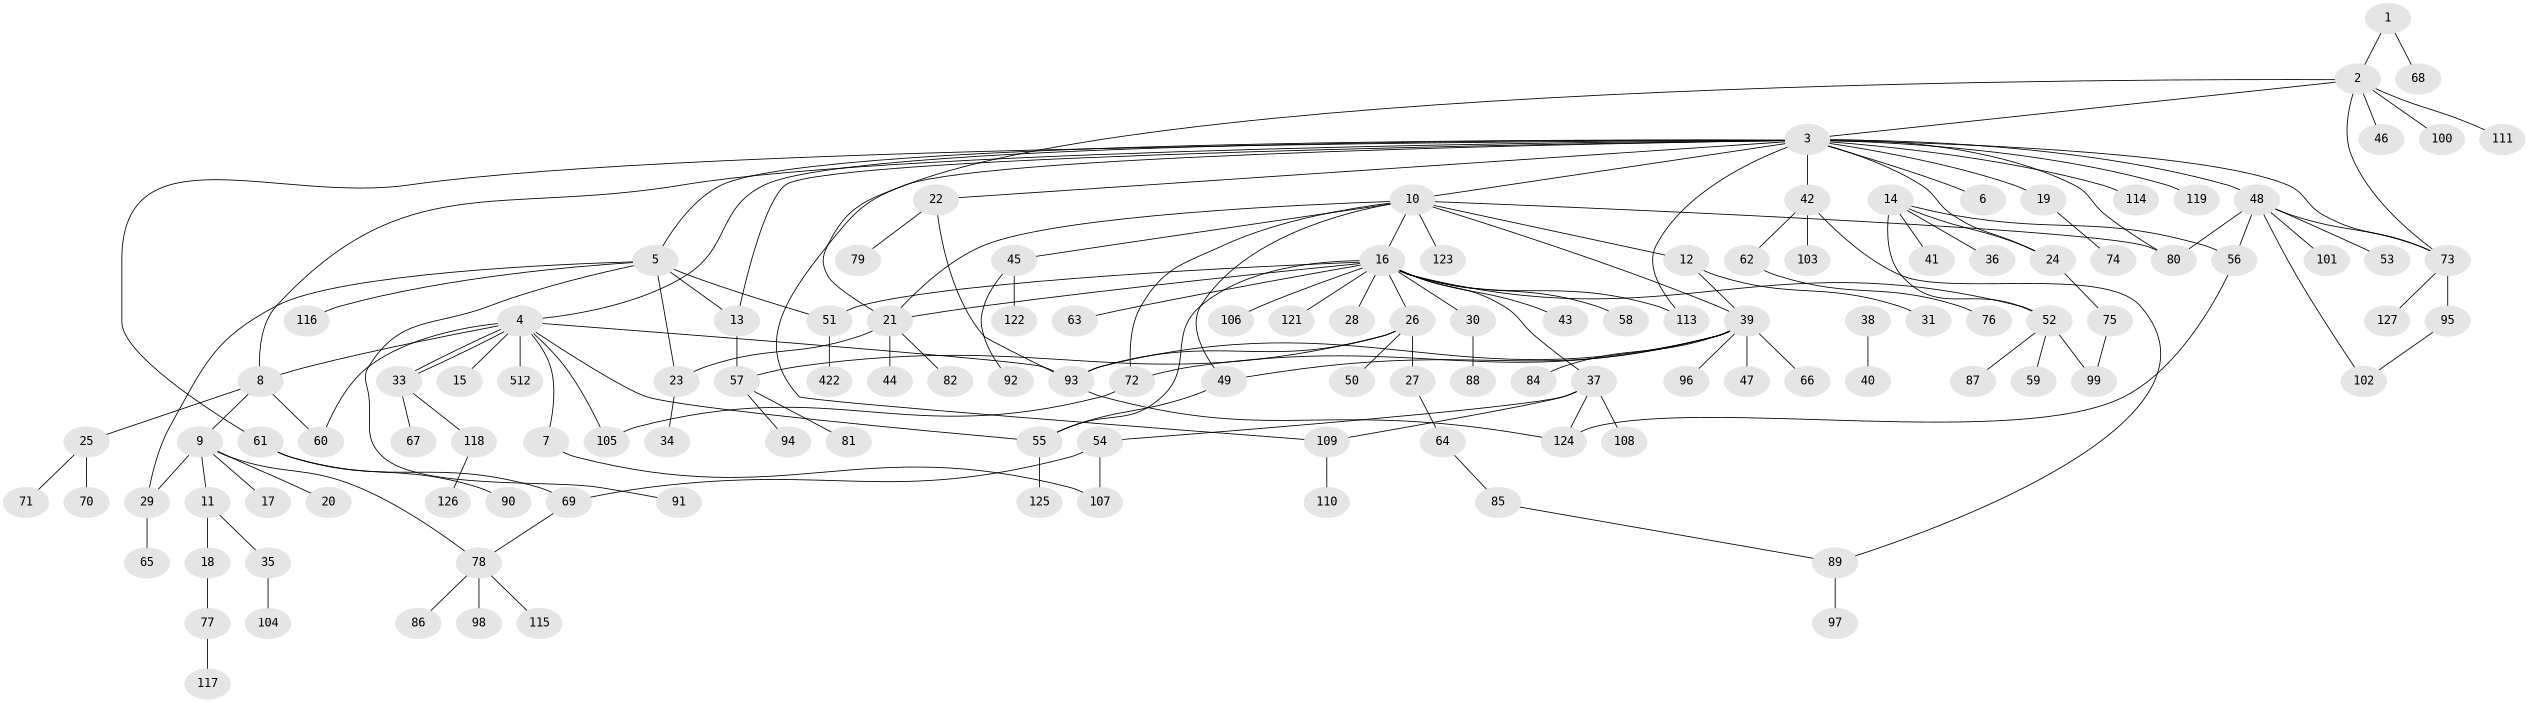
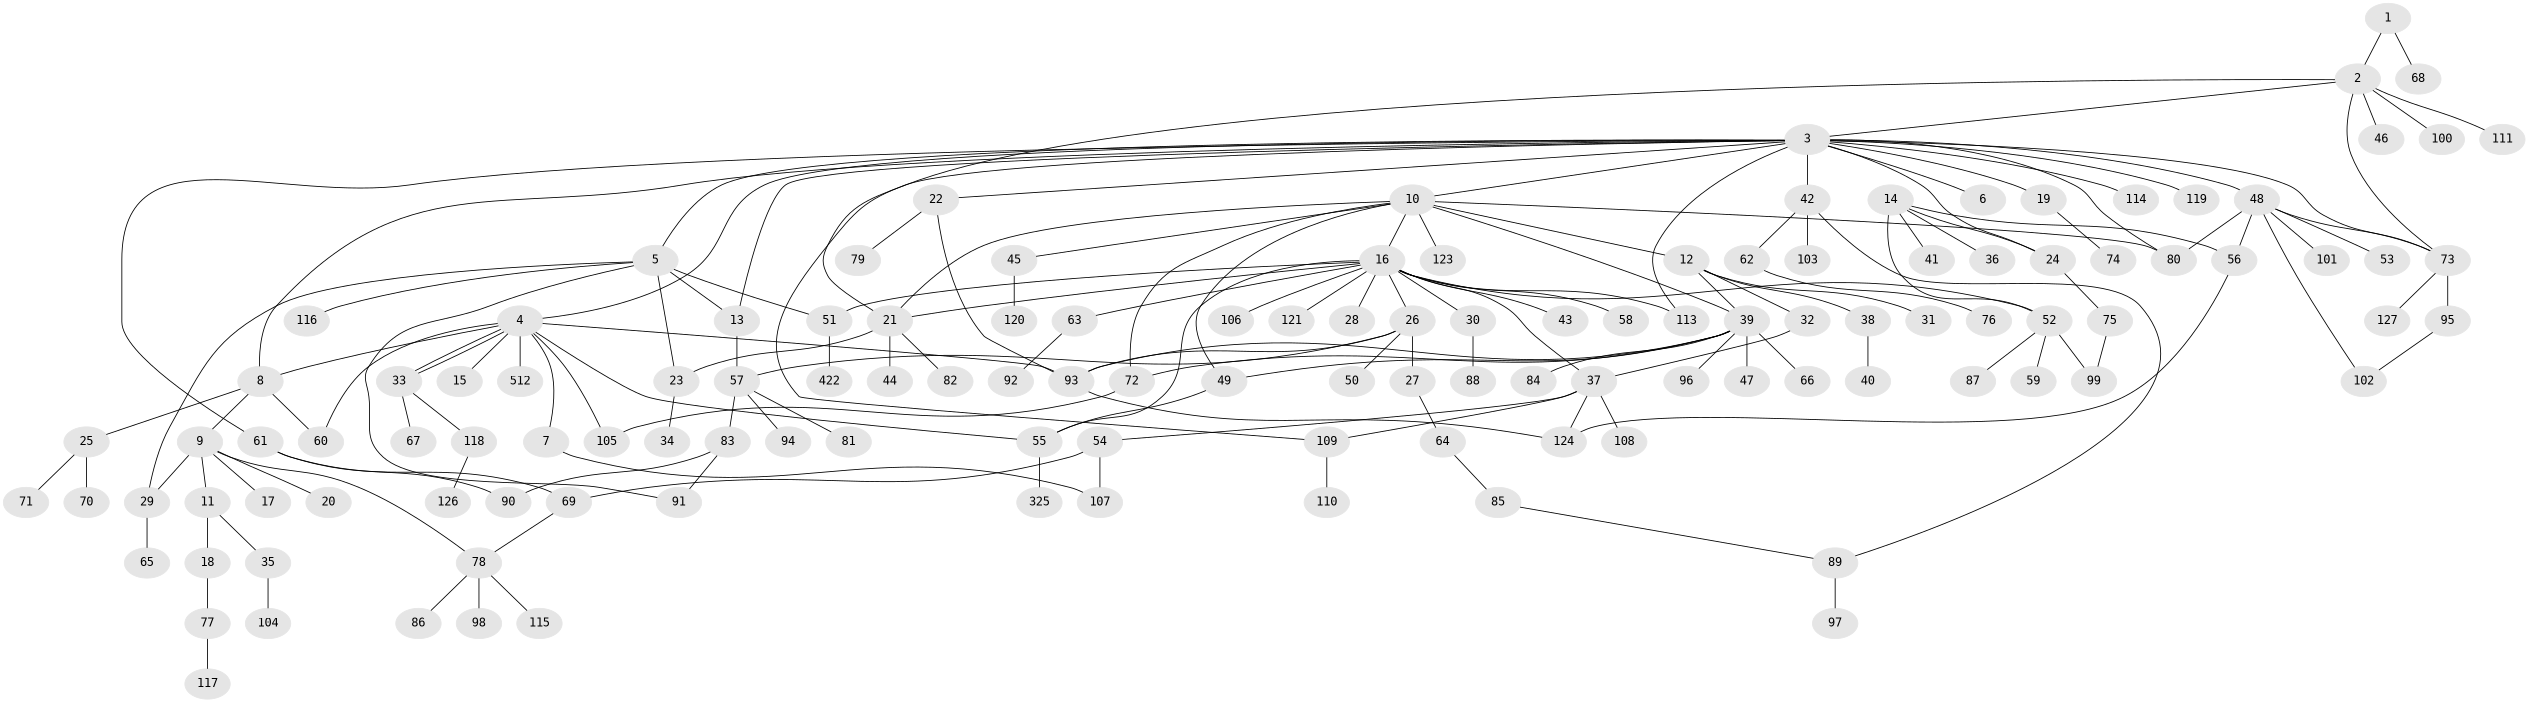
  graph {
    fontname="DejaVu Sans Mono"
    node [color=gray90 fontname="DejaVu Sans Mono" style=filled]
    edge [fontname="DejaVu Sans Mono"]
    1
    2
    68
    3
    21
    46
    73
    100
    111
    4
    5
    6
    8
    10
    13
    19
    22
    24
    42
    48
    61
    80
    109
    113
    114
    119
    23
    44
    82
    95
    127
    7
    15
    33
    55
    60
    93
    105
    n39 [label=512]
    29
    51
    91
    116
    9
    25
    12
    16
    39
    45
    49
    72
    123
    57
    74
    79
    75
    62
    89
    103
    56
    53
    101
    102
    69
    90
    110
    107
    67
    118
-   125
+   125 [label=325]
    124
    34
    65
    n74 [label=422]
    11
    17
    20
    78
    70
    71
    18
    35
    86
    98
    115
    31
+   32
    38
    14
    36
    41
    52
    26
    28
    30
    37
    43
    58
    63
    106
    121
    47
    66
    84
    96
-   120 [label=122]
+   120
    77
    104
    40
+   83
    81
    94
    59
    87
    99
    27
    50
    88
    54
    108
    92
    117
    64
    85
    126
    76
    97
    1 -- 2
    1 -- 68
    2 -- 3
    2 -- 21
    2 -- 46
    2 -- 73
    2 -- 100
    2 -- 111
    3 -- 73
    3 -- 4
    3 -- 5
    3 -- 6
    3 -- 8
    3 -- 10
    3 -- 13
    3 -- 19
    3 -- 22
    3 -- 24
    3 -- 42
    3 -- 48
    3 -- 61
    3 -- 80
    3 -- 109
    3 -- 113
    3 -- 114
    3 -- 119
    21 -- 23
    21 -- 44
    21 -- 82
    73 -- 95
    73 -- 127
    4 -- 8
    4 -- 7
    4 -- 15
    4 -- 33
    4 -- 33
    4 -- 55
    4 -- 60
    4 -- 93
    4 -- 105
    4 -- n39
    5 -- 13
    5 -- 23
    5 -- 29
    5 -- 51
    5 -- 91
    5 -- 116
    8 -- 60
    8 -- 9
    8 -- 25
    10 -- 21
    10 -- 80
    10 -- 12
    10 -- 16
    10 -- 39
    10 -- 45
    10 -- 49
    10 -- 72
    10 -- 123
    13 -- 57
    19 -- 74
    22 -- 93
    22 -- 79
    24 -- 75
    42 -- 62
    42 -- 89
    42 -- 103
    48 -- 73
    48 -- 80
    48 -- 56
    48 -- 53
    48 -- 101
    48 -- 102
    61 -- 69
    61 -- 90
    109 -- 110
    23 -- 34
    95 -- 102
    7 -- 107
    33 -- 67
    33 -- 118
    55 -- 125
    93 -- 124
    29 -- 65
    51 -- n74
    9 -- 29
    9 -- 11
    9 -- 17
    9 -- 20
    9 -- 78
    25 -- 70
    25 -- 71
    12 -- 39
    12 -- 31
+   12 -- 32
+   12 -- 38
    16 -- 21
    16 -- 113
    16 -- 55
    16 -- 51
    16 -- 52
    16 -- 26
    16 -- 28
    16 -- 30
    16 -- 37
    16 -- 43
    16 -- 58
    16 -- 63
    16 -- 106
    16 -- 121
    39 -- 93
    39 -- 49
    39 -- 72
    39 -- 47
    39 -- 66
    39 -- 84
    39 -- 96
    45 -- 120
    49 -- 55
    72 -- 105
+   57 -- 83
    57 -- 81
    57 -- 94
    75 -- 99
    62 -- 76
    89 -- 97
    56 -- 124
    69 -- 78
    118 -- 126
    11 -- 18
    11 -- 35
    78 -- 86
    78 -- 98
    78 -- 115
    18 -- 77
    35 -- 104
+   32 -- 37
    38 -- 40
    14 -- 24
    14 -- 56
    14 -- 36
    14 -- 41
    14 -- 52
    52 -- 59
    52 -- 87
    52 -- 99
    26 -- 93
    26 -- 57
    26 -- 27
    26 -- 50
    30 -- 88
    37 -- 109
    37 -- 124
    37 -- 54
    37 -- 108
-   45 -- 92
+   63 -- 92
    77 -- 117
+   83 -- 91
+   83 -- 90
    27 -- 64
    54 -- 69
    54 -- 107
    64 -- 85
    85 -- 89
  }
